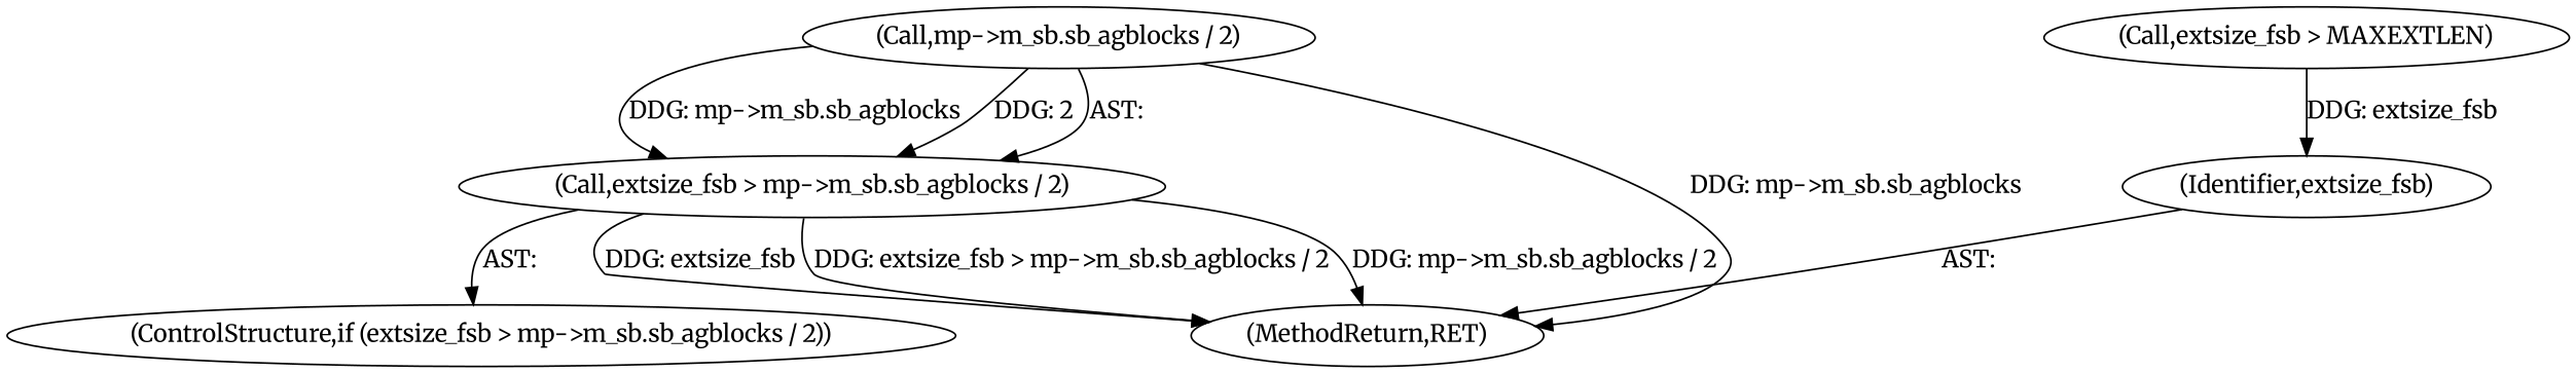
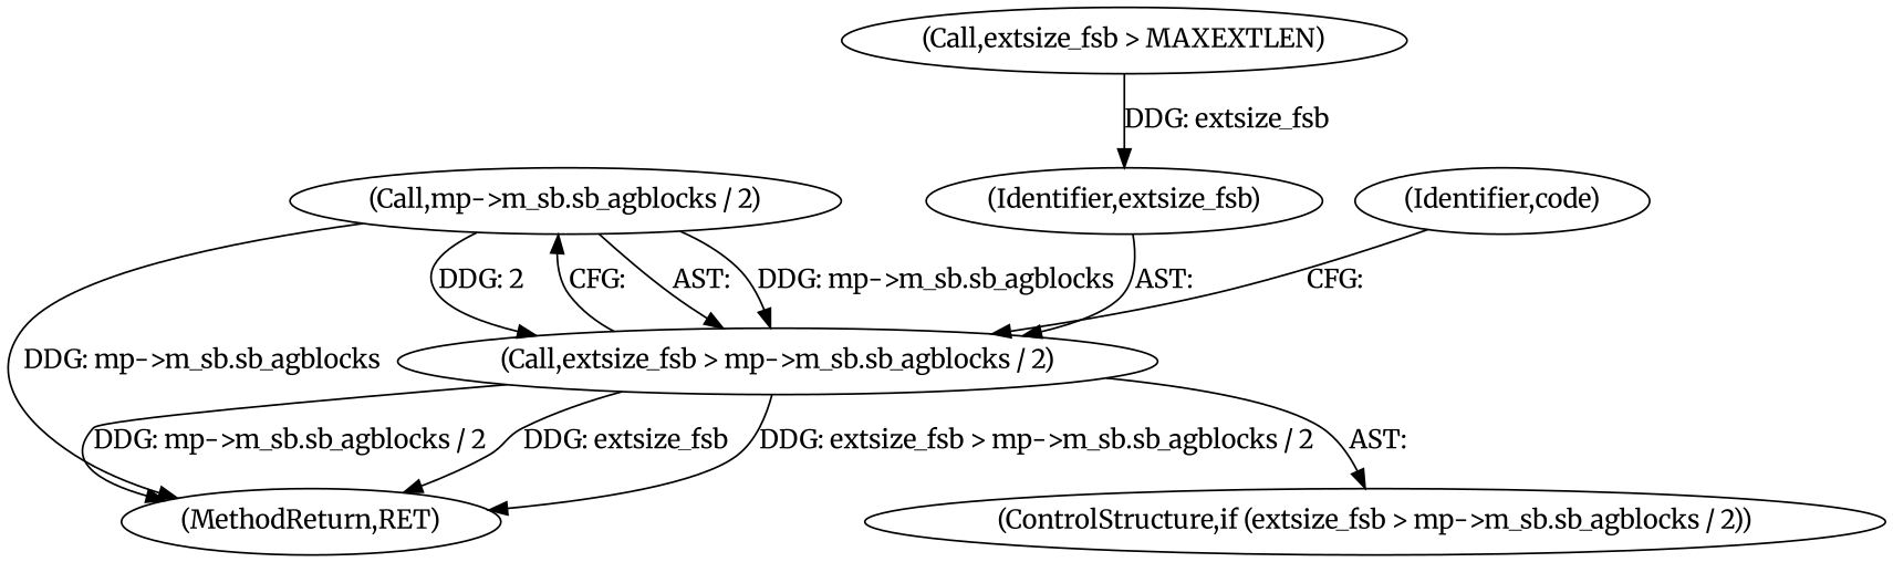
  digraph {
    fontname=Merriweather
    node [fontname=Merriweather]
    edge [fontname=Merriweather]
    n1 [label="(Call,mp->m_sb.sb_agblocks / 2)"]
    n2 [label="(Call,extsize_fsb > mp->m_sb.sb_agblocks / 2)"]
    n3 [label="(MethodReturn,RET)"]
    n4 [label="(ControlStructure,if (extsize_fsb > mp->m_sb.sb_agblocks / 2))"]
    n5 [label="(Identifier,extsize_fsb)"]
+   n6 [label="(Identifier,code)"]
    n7 [label="(Call,extsize_fsb > MAXEXTLEN)"]
    n1 -> n2 [label="AST: "]
    n1 -> n2 [label="DDG: mp->m_sb.sb_agblocks"]
    n1 -> n2 [label="DDG: 2"]
    n1 -> n3 [label="DDG: mp->m_sb.sb_agblocks"]
+   n2 -> n1 [label="CFG: "]
    n2 -> n3 [label="DDG: extsize_fsb > mp->m_sb.sb_agblocks / 2"]
    n2 -> n3 [label="DDG: mp->m_sb.sb_agblocks / 2"]
    n2 -> n3 [label="DDG: extsize_fsb"]
    n2 -> n4 [label="AST: "]
-   n5 -> n3 [label="AST: "]
+   n5 -> n2 [label="AST: "]
+   n6 -> n2 [label="CFG: "]
    n7 -> n5 [label="DDG: extsize_fsb"]
  }
